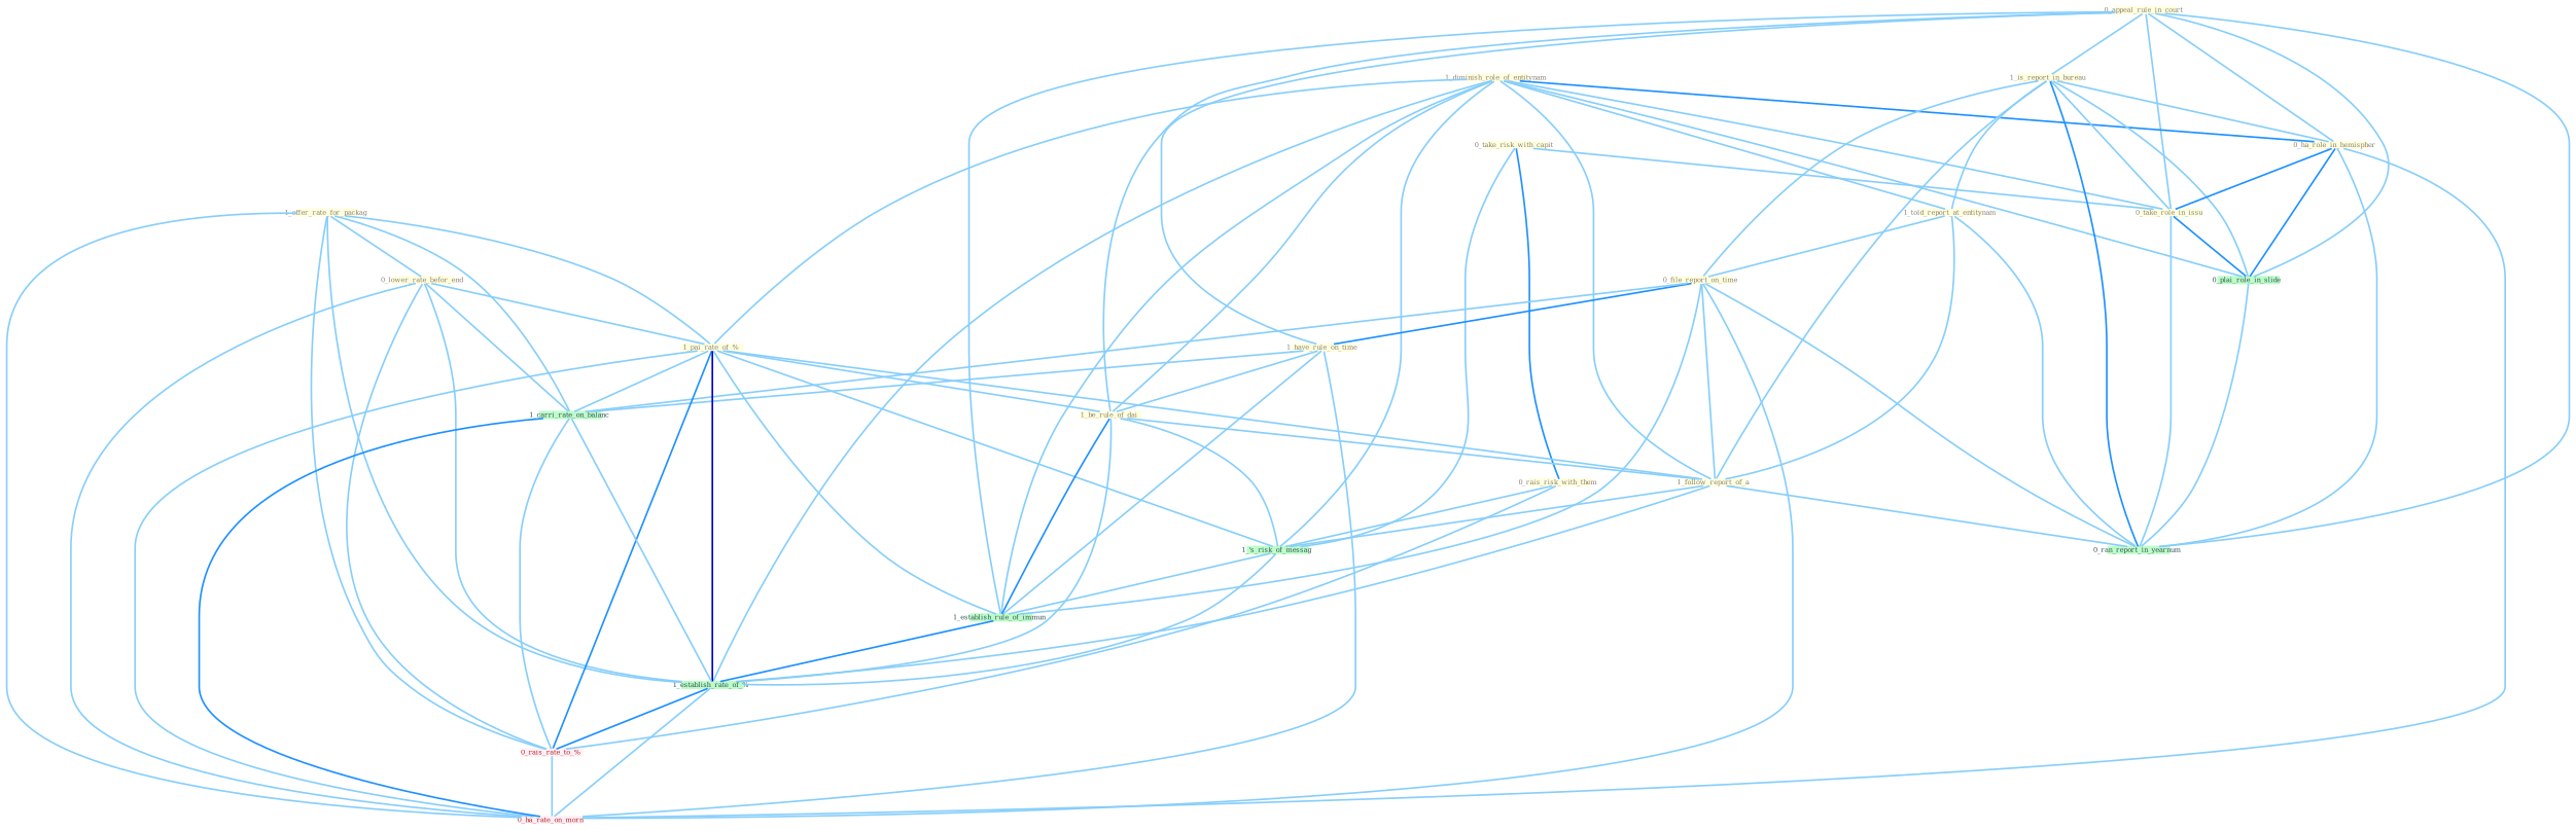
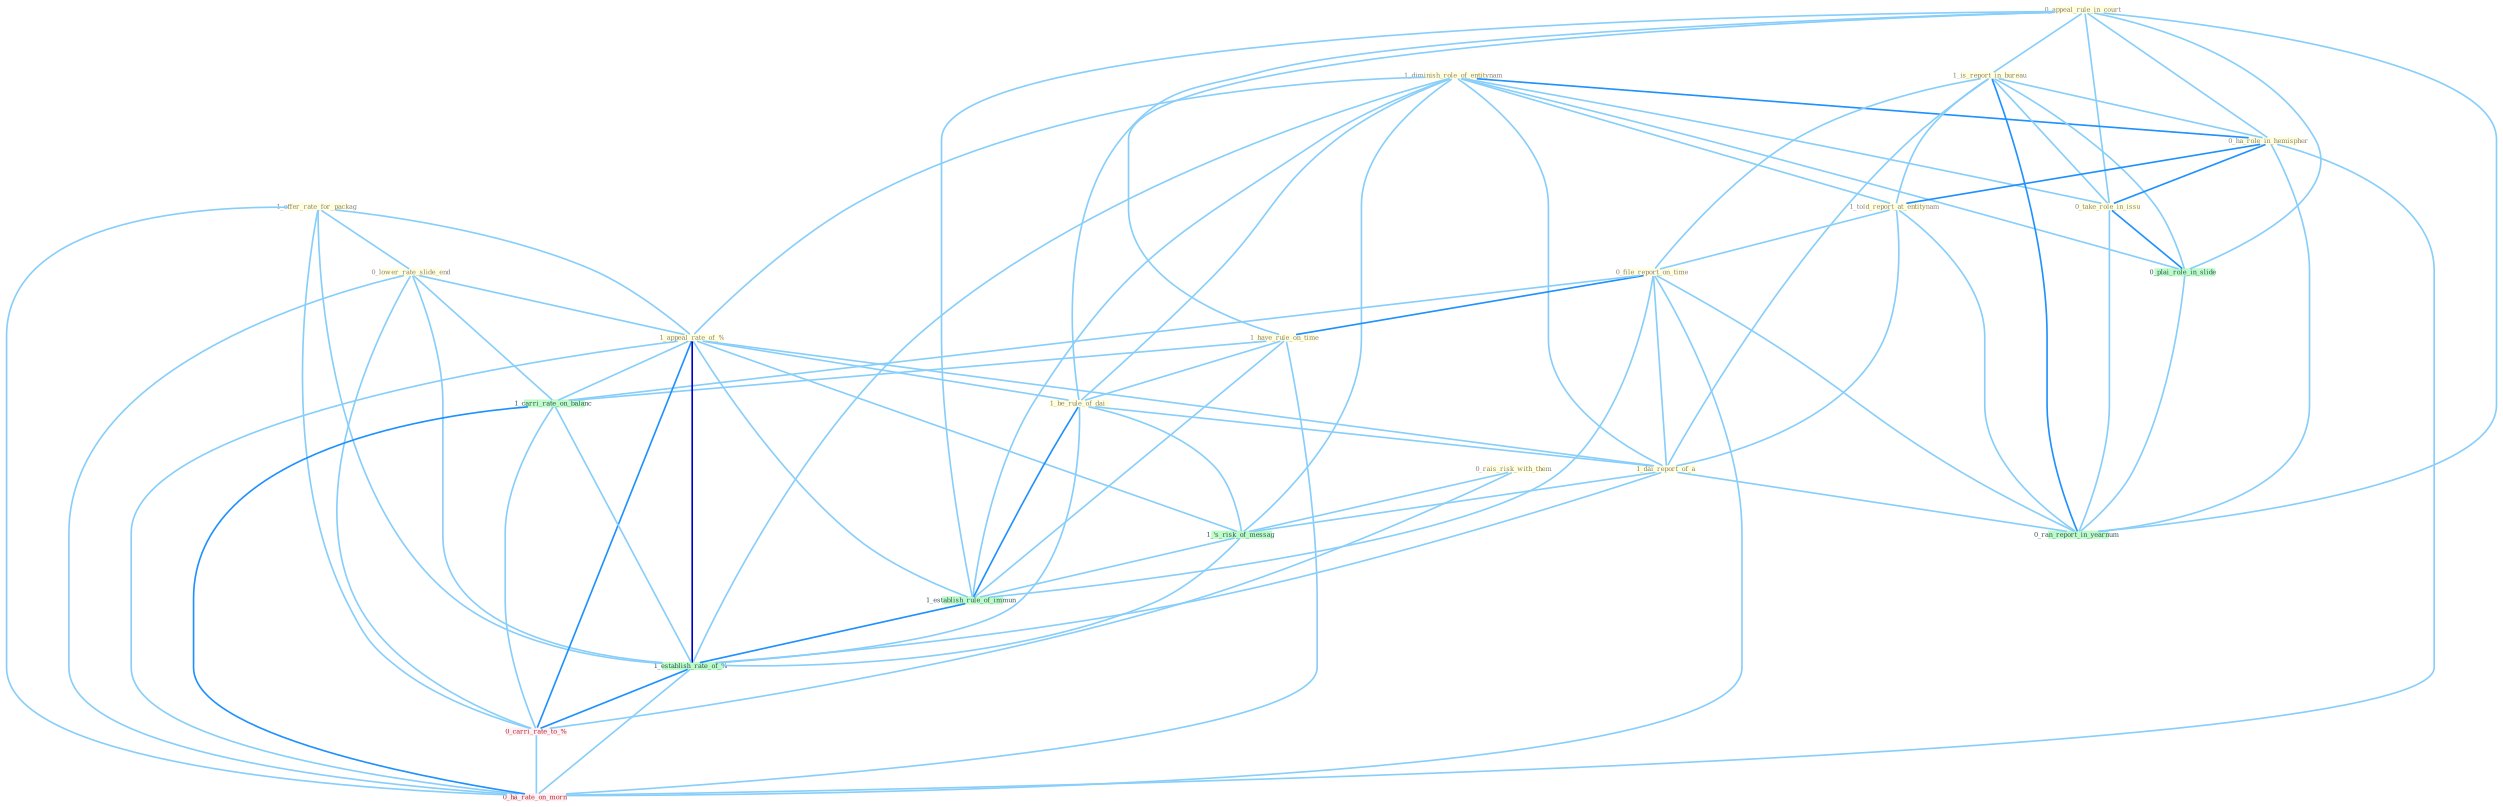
  graph {
    node [color="#ffffe0" fixedsize=true fontcolor="#8b7d6b" fontsize=4 shape=polygon style=filled]
    edge [color="#87cefa" w=1]
-   "0_take_risk_with_capit " [height=.06 width=.5]
    "0_appeal_rule_in_court " [height=.06 width=.5]
    "1_offer_rate_for_packag " [height=.06 width=.5]
    "1_diminish_role_of_entitynam " [height=.06 width=.5]
    "1_is_report_in_bureau " [height=.06 width=.5]
    "1_told_report_at_entitynam " [height=.06 width=.5]
-   "0_lower_rate_befor_end " [height=.06 width=.5]
+   "0_lower_rate_befor_end " [height=.06 width=.5 label="0_lower_rate_slide_end"]
    "0_file_report_on_time " [height=.06 width=.5]
    "1_have_rule_on_time " [height=.06 width=.5]
    "0_rais_risk_with_them " [height=.06 width=.5]
    "0_ha_role_in_hemispher " [height=.06 width=.5]
-   "1_pai_rate_of_% " [height=.06 width=.5]
+   "1_pai_rate_of_% " [height=.06 width=.5 label="1_appeal_rate_of_%"]
    "1_be_rule_of_dai " [height=.06 width=.5]
-   "1_follow_report_of_a " [height=.06 width=.5]
+   "1_follow_report_of_a " [height=.06 width=.5 label="1_dai_report_of_a"]
    "0_take_role_in_issu " [height=.06 width=.5]
-   "0_rais_rate_to_% " [color="#fff0f5" fontcolor="#b22222" height=.06 width=.5]
+   "0_rais_rate_to_% " [color="#fff0f5" fontcolor="#b22222" height=.06 width=.5 label="0_carri_rate_to_%"]
    "0_ha_rate_on_morn " [color="#fff0f5" fontcolor="#b22222" height=.06 width=.5]
    "1_'s_risk_of_messag " [color="#BDFCC9" fontcolor="#2f4f4f" height=.06 width=.5]
    "0_plai_role_in_slide " [color="#BDFCC9" fontcolor="#2f4f4f" height=.06 width=.5]
    "0_ran_report_in_yearnum " [color="#BDFCC9" fontcolor="#2f4f4f" height=.06 width=.5]
    "1_establish_rule_of_immun " [color="#BDFCC9" fontcolor="#2f4f4f" height=.06 width=.5]
    "1_carri_rate_on_balanc " [color="#BDFCC9" fontcolor="#2f4f4f" height=.06 width=.5]
    "1_establish_rate_of_% " [color="#BDFCC9" fontcolor="#2f4f4f" height=.06 width=.5]
    subgraph sub_1 {
-     "0_take_risk_with_capit "
      "0_appeal_rule_in_court "
      "1_offer_rate_for_packag "
      "1_diminish_role_of_entitynam "
      "1_is_report_in_bureau "
      "1_told_report_at_entitynam "
      "0_lower_rate_befor_end "
      "0_file_report_on_time "
      "1_have_rule_on_time "
      "0_rais_risk_with_them "
      "0_ha_role_in_hemispher "
      "1_pai_rate_of_% "
      "1_be_rule_of_dai "
      "1_follow_report_of_a "
      "0_take_role_in_issu "
    }
    subgraph sub_2 {
      "0_rais_rate_to_% "
      "0_ha_rate_on_morn "
    }
-   "0_take_risk_with_capit " -- "0_rais_risk_with_them " [color="#1e90ff" w=2]
-   "0_take_risk_with_capit " -- "0_take_role_in_issu "
-   "0_take_risk_with_capit " -- "1_'s_risk_of_messag "
    "0_appeal_rule_in_court " -- "1_is_report_in_bureau "
    "0_appeal_rule_in_court " -- "1_have_rule_on_time "
    "0_appeal_rule_in_court " -- "0_ha_role_in_hemispher "
    "0_appeal_rule_in_court " -- "1_be_rule_of_dai "
    "0_appeal_rule_in_court " -- "0_take_role_in_issu "
    "0_appeal_rule_in_court " -- "0_plai_role_in_slide "
    "0_appeal_rule_in_court " -- "0_ran_report_in_yearnum "
    "0_appeal_rule_in_court " -- "1_establish_rule_of_immun "
    "1_offer_rate_for_packag " -- "0_lower_rate_befor_end "
    "1_offer_rate_for_packag " -- "1_pai_rate_of_% "
    "1_offer_rate_for_packag " -- "0_rais_rate_to_% "
    "1_offer_rate_for_packag " -- "0_ha_rate_on_morn "
-   "1_offer_rate_for_packag " -- "1_carri_rate_on_balanc "
    "1_offer_rate_for_packag " -- "1_establish_rate_of_% "
    "1_diminish_role_of_entitynam " -- "1_told_report_at_entitynam "
    "1_diminish_role_of_entitynam " -- "0_ha_role_in_hemispher " [color="#1e90ff"]
    "1_diminish_role_of_entitynam " -- "1_pai_rate_of_% "
    "1_diminish_role_of_entitynam " -- "1_be_rule_of_dai "
    "1_diminish_role_of_entitynam " -- "1_follow_report_of_a "
    "1_diminish_role_of_entitynam " -- "0_take_role_in_issu "
    "1_diminish_role_of_entitynam " -- "1_'s_risk_of_messag "
    "1_diminish_role_of_entitynam " -- "0_plai_role_in_slide "
    "1_diminish_role_of_entitynam " -- "1_establish_rule_of_immun "
    "1_diminish_role_of_entitynam " -- "1_establish_rate_of_% "
    "1_is_report_in_bureau " -- "1_told_report_at_entitynam "
    "1_is_report_in_bureau " -- "0_file_report_on_time "
    "1_is_report_in_bureau " -- "0_ha_role_in_hemispher "
    "1_is_report_in_bureau " -- "1_follow_report_of_a "
    "1_is_report_in_bureau " -- "0_take_role_in_issu "
    "1_is_report_in_bureau " -- "0_plai_role_in_slide "
    "1_is_report_in_bureau " -- "0_ran_report_in_yearnum " [color="#1e90ff" w=2]
    "1_told_report_at_entitynam " -- "0_file_report_on_time "
    "1_told_report_at_entitynam " -- "1_follow_report_of_a "
    "1_told_report_at_entitynam " -- "0_ran_report_in_yearnum "
    "0_lower_rate_befor_end " -- "1_pai_rate_of_% "
    "0_lower_rate_befor_end " -- "0_rais_rate_to_% "
    "0_lower_rate_befor_end " -- "0_ha_rate_on_morn "
    "0_lower_rate_befor_end " -- "1_carri_rate_on_balanc "
    "0_lower_rate_befor_end " -- "1_establish_rate_of_% "
    "0_file_report_on_time " -- "1_have_rule_on_time " [color="#1e90ff" w=2]
    "0_file_report_on_time " -- "1_follow_report_of_a "
    "0_file_report_on_time " -- "0_ha_rate_on_morn "
    "0_file_report_on_time " -- "0_ran_report_in_yearnum "
    "0_file_report_on_time " -- "1_establish_rule_of_immun "
    "0_file_report_on_time " -- "1_carri_rate_on_balanc "
    "1_have_rule_on_time " -- "1_be_rule_of_dai "
    "1_have_rule_on_time " -- "0_ha_rate_on_morn "
    "1_have_rule_on_time " -- "1_establish_rule_of_immun "
    "1_have_rule_on_time " -- "1_carri_rate_on_balanc "
    "0_rais_risk_with_them " -- "0_rais_rate_to_% "
    "0_rais_risk_with_them " -- "1_'s_risk_of_messag "
    "0_ha_role_in_hemispher " -- "0_take_role_in_issu " [color="#1e90ff" w=2]
    "0_ha_role_in_hemispher " -- "0_ha_rate_on_morn "
-   "0_ha_role_in_hemispher " -- "0_plai_role_in_slide " [color="#1e90ff" w=2]
+   "0_ha_role_in_hemispher " -- "1_told_report_at_entitynam " [color="#1e90ff" w=2]
    "0_ha_role_in_hemispher " -- "0_ran_report_in_yearnum "
    "1_pai_rate_of_% " -- "1_be_rule_of_dai "
    "1_pai_rate_of_% " -- "1_follow_report_of_a "
    "1_pai_rate_of_% " -- "0_rais_rate_to_% " [color="#1e90ff" w=2]
    "1_pai_rate_of_% " -- "0_ha_rate_on_morn "
    "1_pai_rate_of_% " -- "1_'s_risk_of_messag "
    "1_pai_rate_of_% " -- "1_establish_rule_of_immun "
    "1_pai_rate_of_% " -- "1_carri_rate_on_balanc "
    "1_pai_rate_of_% " -- "1_establish_rate_of_% " [color="#0000cd" w=3]
    "1_be_rule_of_dai " -- "1_follow_report_of_a "
    "1_be_rule_of_dai " -- "1_'s_risk_of_messag "
    "1_be_rule_of_dai " -- "1_establish_rule_of_immun " [color="#1e90ff" w=2]
    "1_be_rule_of_dai " -- "1_establish_rate_of_% "
    "1_follow_report_of_a " -- "1_'s_risk_of_messag "
    "1_follow_report_of_a " -- "0_ran_report_in_yearnum "
    "1_follow_report_of_a " -- "1_establish_rate_of_% "
    "0_take_role_in_issu " -- "0_plai_role_in_slide " [color="#1e90ff" w=2]
    "0_take_role_in_issu " -- "0_ran_report_in_yearnum "
    "0_rais_rate_to_% " -- "0_ha_rate_on_morn "
    "1_'s_risk_of_messag " -- "1_establish_rule_of_immun "
    "1_'s_risk_of_messag " -- "1_establish_rate_of_% "
    "0_plai_role_in_slide " -- "0_ran_report_in_yearnum "
    "1_establish_rule_of_immun " -- "1_establish_rate_of_% " [color="#1e90ff" w=2]
    "1_carri_rate_on_balanc " -- "0_rais_rate_to_% "
    "1_carri_rate_on_balanc " -- "0_ha_rate_on_morn " [color="#1e90ff" w=2]
    "1_carri_rate_on_balanc " -- "1_establish_rate_of_% "
    "1_establish_rate_of_% " -- "0_rais_rate_to_% " [color="#1e90ff" w=2]
    "1_establish_rate_of_% " -- "0_ha_rate_on_morn "
  }
